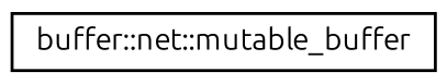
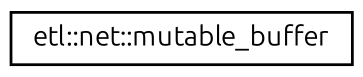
  digraph {
    rankdir=LR
    fontname=Ubuntu
-   n1 [color=black fillcolor=white fontname=Ubuntu fontsize=10 height=0.2 label="buffer::net::mutable_buffer" shape=record style=filled width=0.4]
+   n1 [color=black fillcolor=white fontname=Ubuntu fontsize=10 height=0.2 label="etl::net::mutable_buffer" shape=record style=filled width=0.4]
  }
